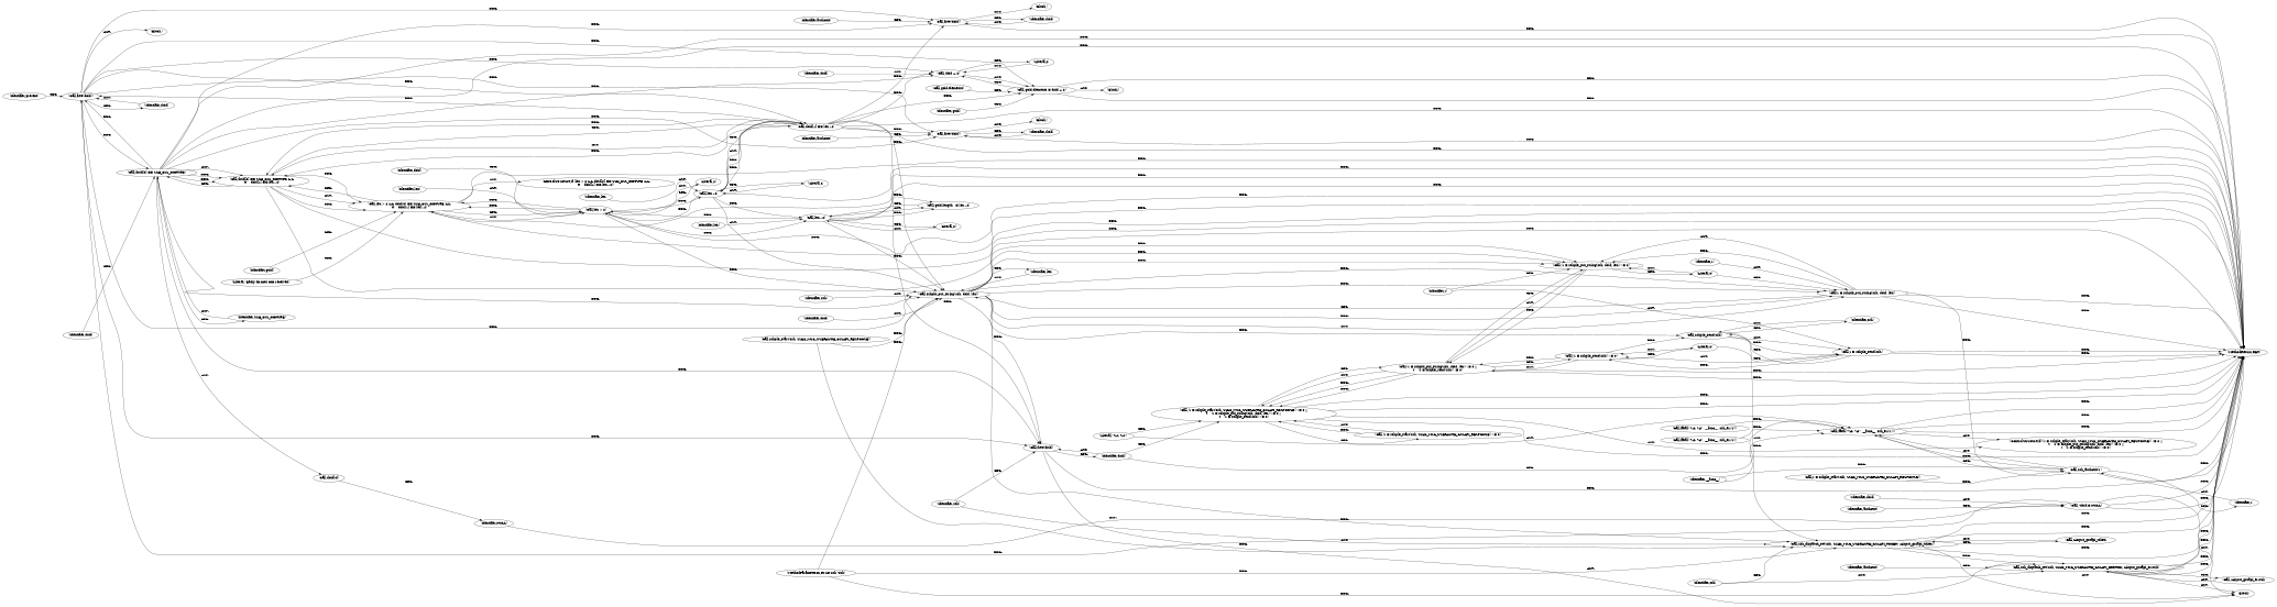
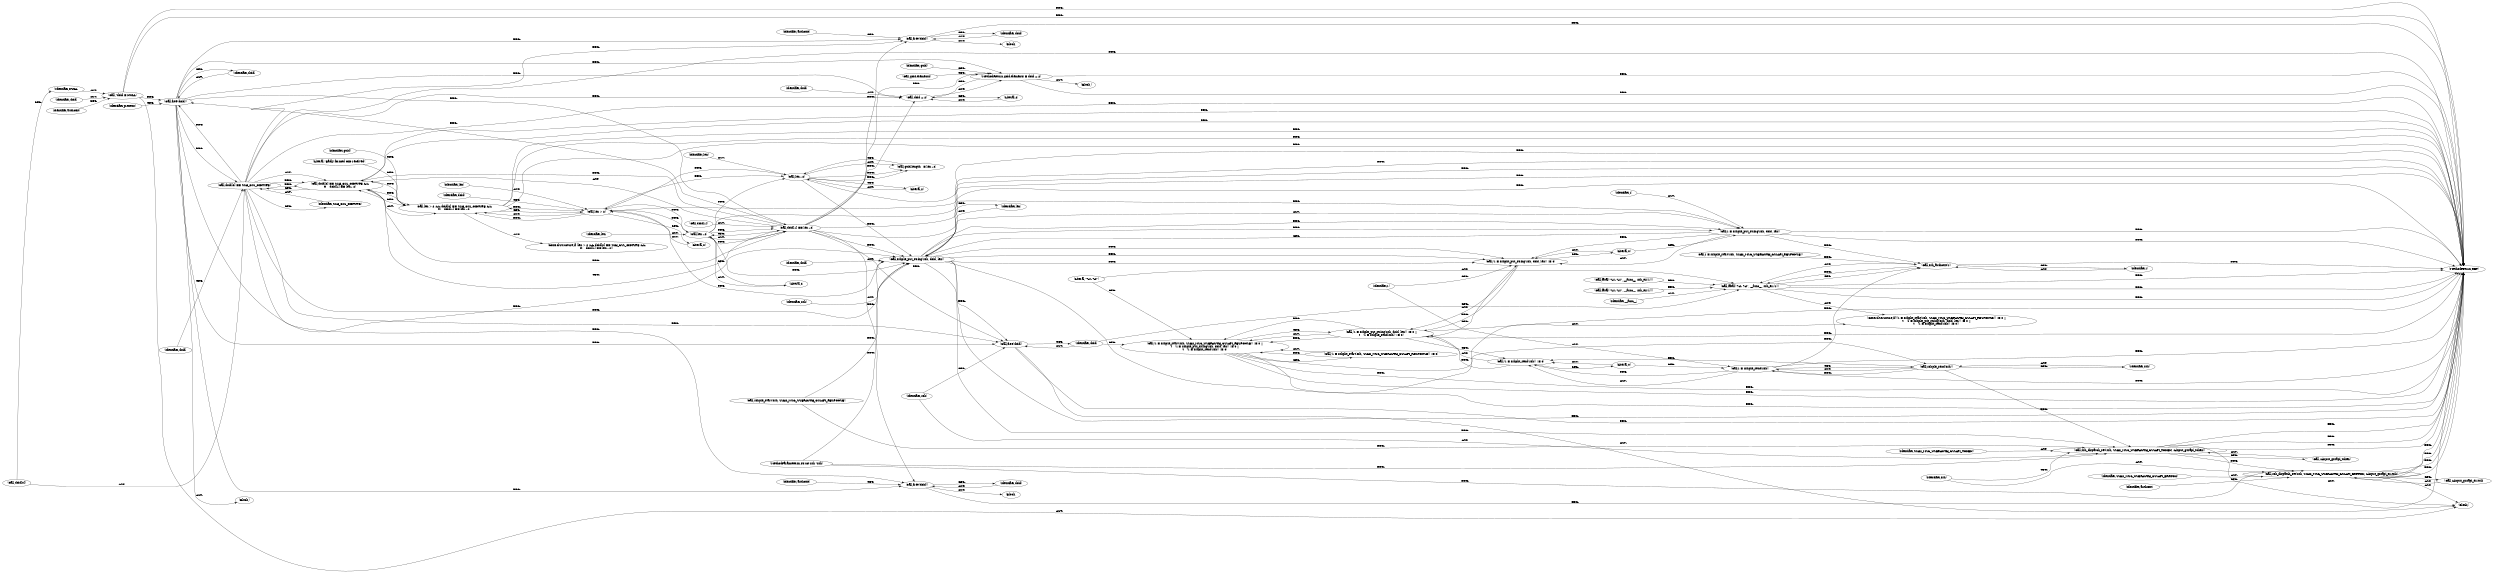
  digraph {
    rankdir=LR
    n1 [label="(Call,free(doid))"]
    n2 [label="(Call,doid[0] == SSH_GSS_OIDTYPE)"]
    n3 [label="(Call,doid[1] == len - 2)"]
-   n4 [label="(Call,goid.elements = doid + 2)"]
+   n4 [label="(MethodReturn,goid.elements = doid + 2)"]
    n5 [label="(Call,doid + 2)"]
    n6 [label="(Call,free(doid))"]
    n7 [label="(Call,free(doid))"]
    n8 [label="(Call,sshpkt_put_string(ssh, doid, len))"]
    n9 [label="(Call,free(doid))"]
    n10 [label="(Block,)"]
    n11 [label="(Identifier,doid)"]
    n12 [label="(Call,doid[0] == SSH_GSS_OIDTYPE &&\n\t\t    doid[1] == len - 2)"]
    n13 [label="(MethodReturn,RET)"]
    n14 [label="(Identifier,SSH_GSS_OIDTYPE)"]
    n15 [label="(Call,len - 2)"]
    n16 [label="(Block,)"]
    n17 [label="(Literal,2)"]
    n18 [label="(Block,)"]
    n19 [label="(Identifier,doid)"]
    n20 [label="(Block,)"]
    n21 [label="(Identifier,doid)"]
    n22 [label="(Call,(r = sshpkt_put_string(ssh, doid, len)) != 0)"]
    n23 [label="(Call,r = sshpkt_put_string(ssh, doid, len))"]
    n24 [label="(Call,sshpkt_send(ssh))"]
    n25 [label="(Call,ssh_dispatch_set(ssh, SSH2_MSG_USERAUTH_GSSAPI_TOKEN, &input_gssapi_token))"]
    n26 [label="(Identifier,len)"]
    n27 [label="(Block,)"]
    n28 [label="(Identifier,doid)"]
    n29 [label="(Call,len > 2 && doid[0] == SSH_GSS_OIDTYPE &&\n\t\t    doid[1] == len - 2)"]
    n30 [label="(Call,len > 2)"]
    n31 [label="(Call,len - 2)"]
    n32 [label="(Literal,2)"]
    n33 [label="(Literal,2)"]
    n34 [label="(Literal,2)"]
    n35 [label="(Call,goid.length   = len - 2)"]
    n36 [label="(ControlStructure,if (len > 2 && doid[0] == SSH_GSS_OIDTYPE &&\n\t\t    doid[1] == len - 2))"]
    n37 [label="(Call,*doid = NULL)"]
    n38 [label="(Identifier,NULL)"]
    n39 [label="(Call,(r = sshpkt_put_string(ssh, doid, len)) != 0 ||\n\t    (r = sshpkt_send(ssh)) != 0)"]
    n40 [label="(Literal,0)"]
    n41 [label="(Call,ssh_authctxt(r))"]
    n42 [label="(Call,(r = sshpkt_send(ssh)) != 0)"]
    n43 [label="(Call,r = sshpkt_send(ssh))"]
    n44 [label="(Identifier,ssh)"]
    n45 [label="(Call,ssh_dispatch_set(ssh, SSH2_MSG_USERAUTH_GSSAPI_ERRTOK, &input_gssapi_errtok))"]
    n46 [label="(Call,&input_gssapi_token)"]
    n47 [label="(Call,(r = sshpkt_start(ssh, SSH2_MSG_USERAUTH_GSSAPI_RESPONSE)) != 0 ||\n\t    (r = sshpkt_put_string(ssh, doid, len)) != 0 ||\n\t    (r = sshpkt_send(ssh)) != 0)"]
    n48 [label="(ControlStructure,if ((r = sshpkt_start(ssh, SSH2_MSG_USERAUTH_GSSAPI_RESPONSE)) != 0 ||\n\t    (r = sshpkt_put_string(ssh, doid, len)) != 0 ||\n\t    (r = sshpkt_send(ssh)) != 0))"]
    n49 [label="(Call,(r = sshpkt_start(ssh, SSH2_MSG_USERAUTH_GSSAPI_RESPONSE)) != 0)"]
    n50 [label="(Literal,0)"]
    n51 [label="(Call,fatal(\"%s: %s\", __func__, ssh_err(r)))"]
    n52 [label="(Identifier,r)"]
    n53 [label="(Call,&input_gssapi_errtok)"]
+   n54 [label="(Call,doid[1])"]
    n55 [label="(Call,doid[0])"]
    n56 [label="(Call,r = sshpkt_start(ssh, SSH2_MSG_USERAUTH_GSSAPI_RESPONSE))"]
    n57 [label="(Identifier,r)"]
    n58 [label="(Identifier,goid)"]
    n59 [label="(Identifier,authctxt)"]
    n60 [label="(Call,sshpkt_start(ssh, SSH2_MSG_USERAUTH_GSSAPI_RESPONSE))"]
    n61 [label="(Identifier,doid)"]
    n62 [label="(Literal,\"Badly formed OID received\")"]
    n63 [label="(Identifier,ssh)"]
    n64 [label="(Identifier,doid)"]
+   n65 [label="(Identifier,SSH2_MSG_USERAUTH_GSSAPI_ERRTOK)"]
    n66 [label="(Identifier,r)"]
    n67 [label="(Identifier,goid)"]
    n68 [label="(Identifier,__func__)"]
    n69 [label="(Identifier,len)"]
    n70 [label="(Identifier,doid)"]
    n71 [label="(Identifier,present)"]
    n72 [label="(Identifier,len)"]
    n73 [label="(Identifier,ssh)"]
    n74 [label="(Identifier,ssh)"]
    n75 [label="(Literal,\"%s: %s\")"]
    n76 [label="(Identifier,authctxt)"]
    n77 [label="(Call,fatal(\"%s: %s\", __func__, ssh_err(r)))"]
    n78 [label="(Identifier,len)"]
    n79 [label="(Call,goid.elements)"]
+   n80 [label="(Identifier,SSH2_MSG_USERAUTH_GSSAPI_TOKEN)"]
    n81 [label="(MethodParameterIn,struct ssh *ssh)"]
    n82 [label="(Identifier,doid)"]
    n83 [label="(Call,fatal(\"%s: %s\", __func__, ssh_err(r)))"]
    n84 [label="(Identifier,authctxt)"]
    n85 [label="(Identifier,doid)"]
    n86 [label="(Identifier,authctxt)"]
    n1 -> n2 [label="DDG: "]
    n1 -> n3 [label="DDG: "]
    n1 -> n4 [label="DDG: "]
    n1 -> n5 [label="DDG: "]
    n1 -> n6 [label="DDG: "]
    n1 -> n7 [label="DDG: "]
    n1 -> n8 [label="DDG: "]
    n1 -> n9 [label="DDG: "]
    n1 -> n10 [label="AST: "]
    n1 -> n11 [label="CFG: "]
    n2 -> n1 [label="DDG: "]
    n2 -> n5 [label="DDG: "]
    n2 -> n6 [label="DDG: "]
    n2 -> n7 [label="DDG: "]
    n2 -> n8 [label="DDG: "]
    n2 -> n9 [label="DDG: "]
    n2 -> n12 [label="AST: "]
    n2 -> n12 [label="DDG: "]
    n2 -> n12 [label="DDG: "]
    n2 -> n13 [label="DDG: "]
    n2 -> n13 [label="DDG: "]
    n2 -> n14 [label="CFG: "]
    n3 -> n1 [label="DDG: "]
    n3 -> n4 [label="DDG: "]
    n3 -> n5 [label="DDG: "]
    n3 -> n6 [label="DDG: "]
    n3 -> n7 [label="DDG: "]
    n3 -> n8 [label="DDG: "]
    n3 -> n9 [label="DDG: "]
    n3 -> n12 [label="AST: "]
    n3 -> n12 [label="DDG: "]
    n3 -> n12 [label="DDG: "]
    n3 -> n13 [label="DDG: "]
    n3 -> n13 [label="DDG: "]
    n3 -> n15 [label="CFG: "]
    n4 -> n5 [label="CFG: "]
    n4 -> n13 [label="DDG: "]
    n4 -> n13 [label="DDG: "]
    n4 -> n16 [label="AST: "]
    n5 -> n4 [label="AST: "]
    n5 -> n17 [label="CFG: "]
    n6 -> n13 [label="DDG: "]
    n6 -> n18 [label="AST: "]
    n6 -> n19 [label="CFG: "]
    n7 -> n13 [label="DDG: "]
    n7 -> n20 [label="AST: "]
    n7 -> n21 [label="CFG: "]
    n8 -> n9 [label="DDG: "]
    n8 -> n13 [label="DDG: "]
    n8 -> n22 [label="DDG: "]
    n8 -> n22 [label="DDG: "]
    n8 -> n22 [label="DDG: "]
    n8 -> n23 [label="AST: "]
    n8 -> n23 [label="DDG: "]
    n8 -> n23 [label="DDG: "]
    n8 -> n23 [label="DDG: "]
    n8 -> n24 [label="DDG: "]
    n8 -> n25 [label="DDG: "]
    n8 -> n26 [label="CFG: "]
    n9 -> n13 [label="DDG: "]
    n9 -> n27 [label="AST: "]
    n9 -> n28 [label="CFG: "]
    n11 -> n1 [label="AST: "]
    n12 -> n2 [label="CFG: "]
    n12 -> n3 [label="CFG: "]
    n12 -> n13 [label="DDG: "]
    n12 -> n13 [label="DDG: "]
    n12 -> n29 [label="AST: "]
    n12 -> n29 [label="DDG: "]
    n12 -> n29 [label="DDG: "]
    n14 -> n2 [label="AST: "]
    n15 -> n3 [label="AST: "]
    n15 -> n3 [label="DDG: "]
    n15 -> n3 [label="DDG: "]
    n15 -> n8 [label="DDG: "]
    n15 -> n13 [label="DDG: "]
    n15 -> n30 [label="DDG: "]
    n15 -> n31 [label="DDG: "]
    n15 -> n32 [label="CFG: "]
    n17 -> n5 [label="AST: "]
    n19 -> n6 [label="AST: "]
    n21 -> n7 [label="AST: "]
    n22 -> n39 [label="AST: "]
    n22 -> n39 [label="DDG: "]
    n22 -> n40 [label="CFG: "]
    n23 -> n8 [label="CFG: "]
    n23 -> n13 [label="DDG: "]
    n23 -> n13 [label="DDG: "]
    n23 -> n22 [label="AST: "]
    n23 -> n22 [label="DDG: "]
    n23 -> n41 [label="DDG: "]
    n24 -> n25 [label="DDG: "]
-   n42 -> n24 [label="DDG: "]
+   n24 -> n42 [label="DDG: "]
    n24 -> n43 [label="AST: "]
    n24 -> n43 [label="DDG: "]
    n24 -> n44 [label="CFG: "]
    n25 -> n13 [label="DDG: "]
    n25 -> n13 [label="DDG: "]
    n25 -> n13 [label="DDG: "]
    n25 -> n27 [label="AST: "]
    n25 -> n45 [label="DDG: "]
    n25 -> n46 [label="CFG: "]
    n26 -> n8 [label="AST: "]
    n28 -> n9 [label="AST: "]
    n28 -> n47 [label="CFG: "]
    n28 -> n51 [label="CFG: "]
    n29 -> n12 [label="CFG: "]
    n29 -> n13 [label="DDG: "]
    n29 -> n13 [label="DDG: "]
    n29 -> n13 [label="DDG: "]
    n29 -> n30 [label="CFG: "]
    n29 -> n36 [label="AST: "]
    n30 -> n8 [label="DDG: "]
    n30 -> n13 [label="DDG: "]
    n30 -> n15 [label="DDG: "]
    n30 -> n29 [label="AST: "]
    n30 -> n29 [label="DDG: "]
    n30 -> n29 [label="DDG: "]
    n30 -> n31 [label="DDG: "]
    n30 -> n33 [label="CFG: "]
    n31 -> n8 [label="DDG: "]
    n31 -> n13 [label="DDG: "]
    n31 -> n30 [label="DDG: "]
    n31 -> n34 [label="CFG: "]
    n31 -> n35 [label="AST: "]
    n31 -> n35 [label="DDG: "]
    n31 -> n35 [label="DDG: "]
    n32 -> n15 [label="AST: "]
    n33 -> n30 [label="AST: "]
    n34 -> n31 [label="AST: "]
    n35 -> n31 [label="CFG: "]
    n37 -> n1 [label="DDG: "]
    n37 -> n13 [label="DDG: "]
    n37 -> n13 [label="DDG: "]
    n37 -> n27 [label="AST: "]
    n38 -> n37 [label="AST: "]
    n39 -> n13 [label="DDG: "]
    n39 -> n13 [label="DDG: "]
    n39 -> n22 [label="CFG: "]
    n39 -> n42 [label="CFG: "]
    n39 -> n47 [label="AST: "]
    n39 -> n47 [label="DDG: "]
    n39 -> n47 [label="DDG: "]
    n40 -> n22 [label="AST: "]
    n40 -> n23 [label="CFG: "]
    n41 -> n13 [label="DDG: "]
    n41 -> n51 [label="AST: "]
    n41 -> n51 [label="DDG: "]
    n41 -> n52 [label="CFG: "]
    n42 -> n39 [label="AST: "]
    n42 -> n39 [label="DDG: "]
    n42 -> n50 [label="CFG: "]
    n43 -> n13 [label="DDG: "]
    n43 -> n13 [label="DDG: "]
    n43 -> n24 [label="CFG: "]
-   n68 -> n41 [label="DDG: "]
+   n43 -> n41 [label="DDG: "]
    n43 -> n42 [label="AST: "]
    n43 -> n42 [label="DDG: "]
    n44 -> n24 [label="AST: "]
    n45 -> n13 [label="DDG: "]
    n45 -> n13 [label="DDG: "]
    n45 -> n13 [label="DDG: "]
    n45 -> n13 [label="DDG: "]
    n45 -> n27 [label="AST: "]
    n45 -> n53 [label="CFG: "]
    n46 -> n25 [label="AST: "]
    n47 -> n13 [label="DDG: "]
    n47 -> n13 [label="DDG: "]
    n47 -> n13 [label="DDG: "]
    n47 -> n39 [label="CFG: "]
    n47 -> n48 [label="AST: "]
    n47 -> n49 [label="CFG: "]
    n49 -> n47 [label="AST: "]
    n49 -> n47 [label="DDG: "]
    n50 -> n42 [label="AST: "]
    n50 -> n43 [label="CFG: "]
    n51 -> n13 [label="DDG: "]
    n51 -> n13 [label="DDG: "]
    n51 -> n13 [label="DDG: "]
    n51 -> n41 [label="CFG: "]
    n51 -> n48 [label="AST: "]
    n52 -> n41 [label="AST: "]
    n53 -> n45 [label="AST: "]
-   n2 -> n55 [label="AST: "]
+   n54 -> n3 [label="AST: "]
+   n55 -> n2 [label="AST: "]
    n55 -> n38 [label="CFG: "]
    n56 -> n41 [label="DDG: "]
    n57 -> n22 [label="CFG: "]
    n57 -> n43 [label="AST: "]
    n58 -> n29 [label="CFG: "]
    n59 -> n7 [label="CFG: "]
    n60 -> n8 [label="DDG: "]
    n60 -> n25 [label="DDG: "]
    n61 -> n5 [label="AST: "]
    n62 -> n29 [label="CFG: "]
    n63 -> n9 [label="CFG: "]
    n63 -> n25 [label="AST: "]
    n64 -> n2 [label="CFG: "]
+   n65 -> n45 [label="AST: "]
    n66 -> n23 [label="AST: "]
    n67 -> n4 [label="CFG: "]
    n68 -> n51 [label="AST: "]
    n69 -> n30 [label="AST: "]
    n70 -> n37 [label="AST: "]
    n71 -> n1 [label="CFG: "]
    n72 -> n15 [label="AST: "]
    n73 -> n25 [label="CFG: "]
    n73 -> n45 [label="AST: "]
    n74 -> n8 [label="AST: "]
    n75 -> n47 [label="CFG: "]
    n75 -> n51 [label="AST: "]
    n76 -> n6 [label="CFG: "]
    n77 -> n51 [label="DDG: "]
    n78 -> n31 [label="AST: "]
    n79 -> n4 [label="CFG: "]
+   n80 -> n25 [label="AST: "]
    n81 -> n8 [label="DDG: "]
    n81 -> n25 [label="DDG: "]
    n81 -> n45 [label="DDG: "]
    n82 -> n30 [label="CFG: "]
    n83 -> n51 [label="DDG: "]
    n84 -> n45 [label="CFG: "]
    n85 -> n8 [label="AST: "]
    n86 -> n37 [label="CFG: "]
  }
